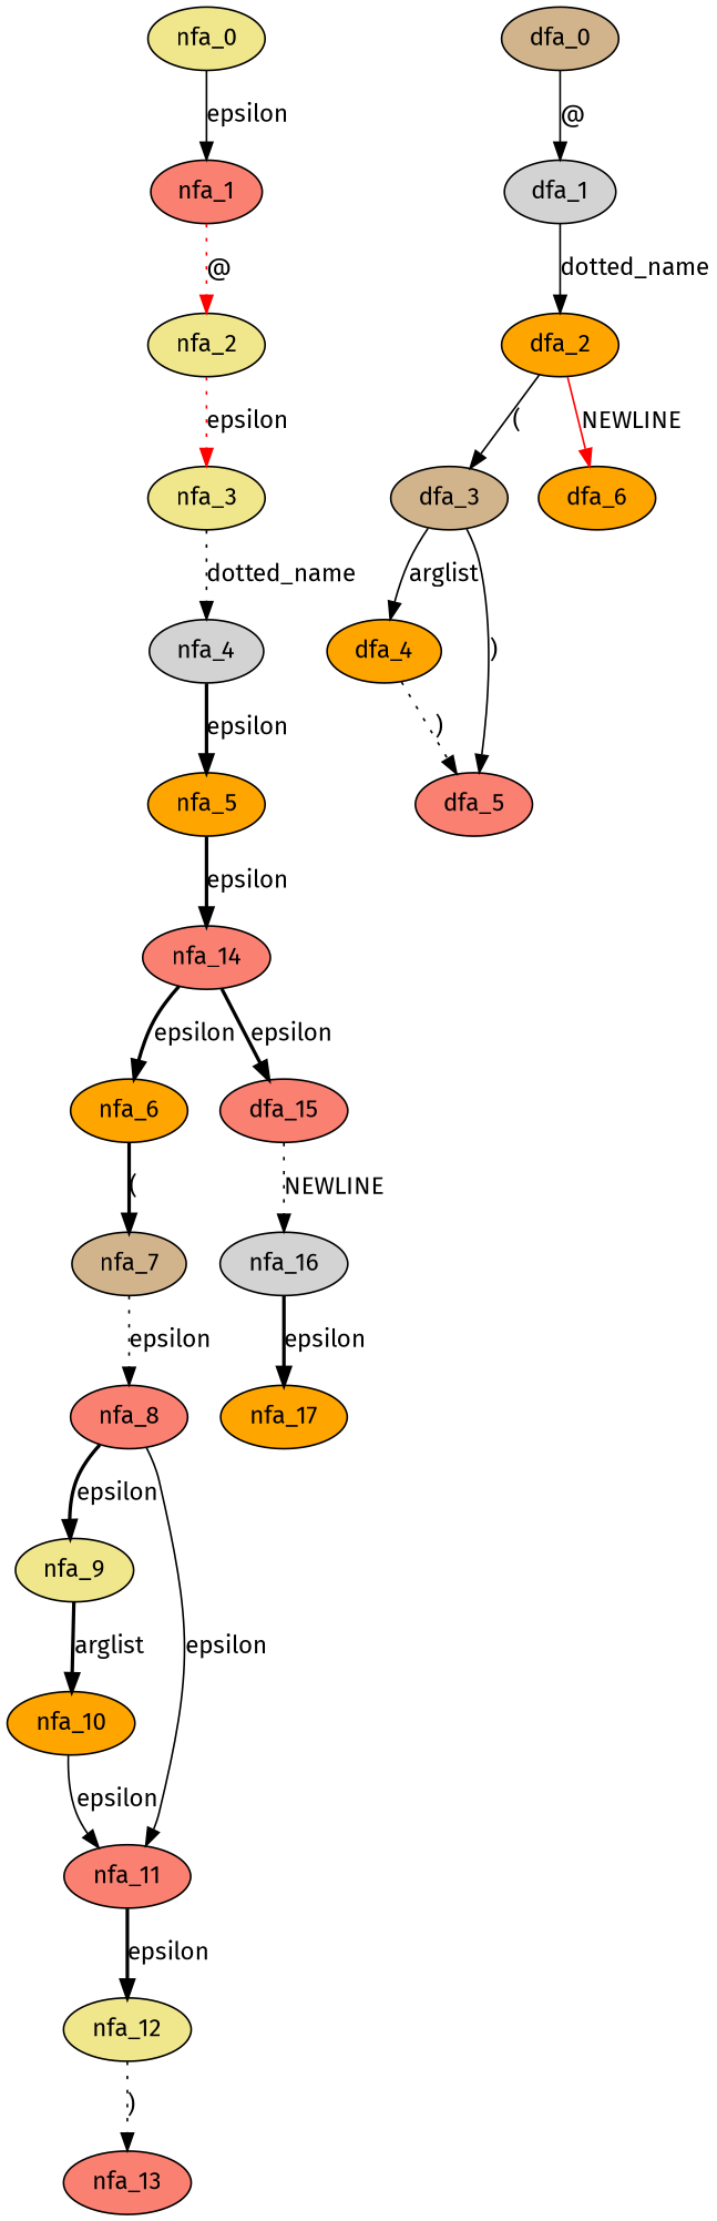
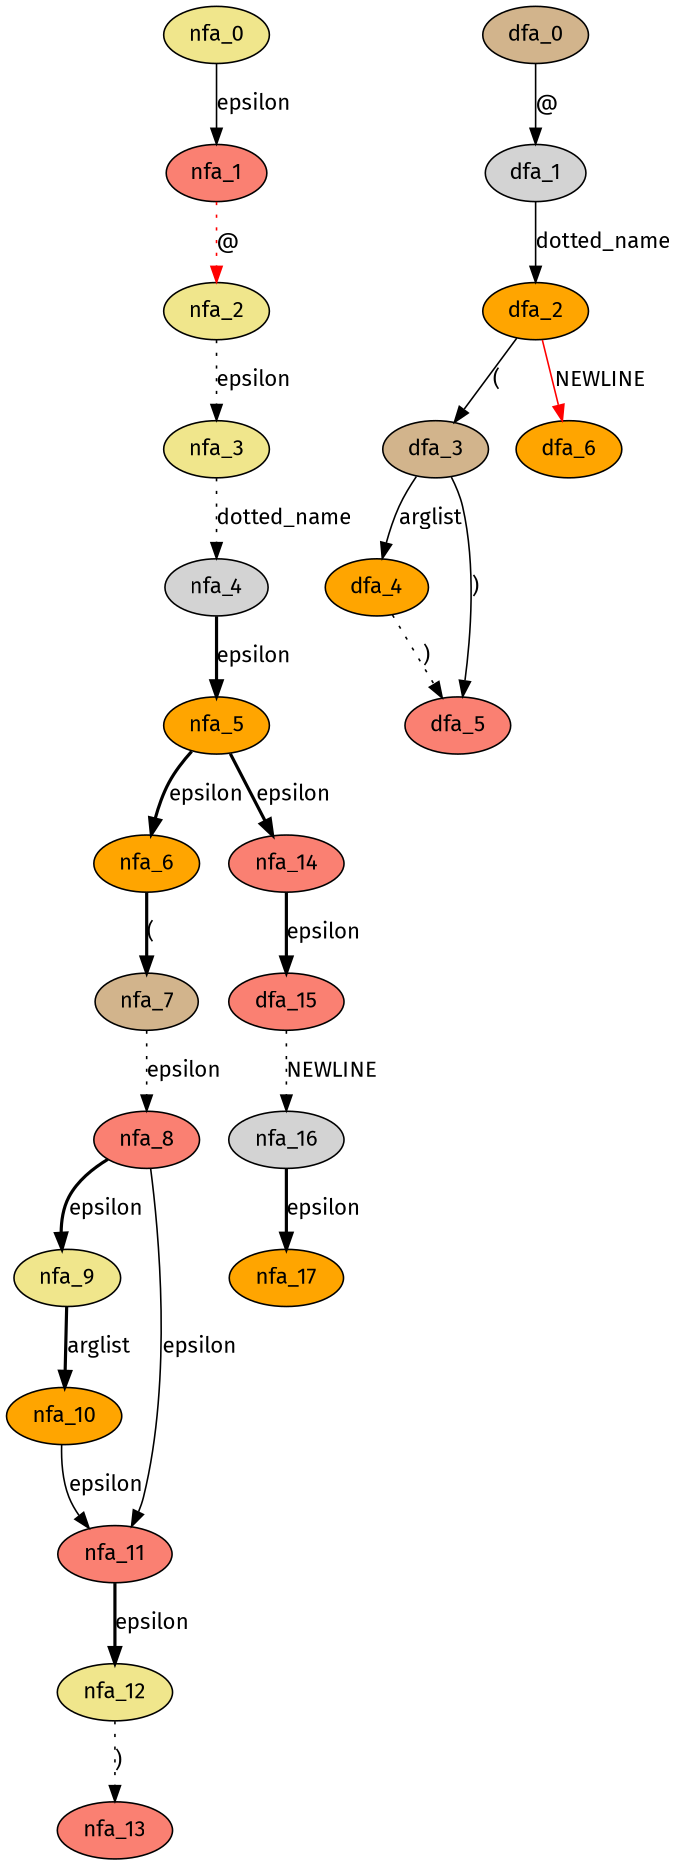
  digraph {
    fontname="Fira Sans"
    node [fillcolor=salmon fontname="Fira Sans" style=filled]
    edge [fontname="Fira Sans" style=solid]
    nfa_0 [fillcolor=khaki]
    nfa_1
    nfa_2 [fillcolor=khaki]
    nfa_3 [fillcolor=khaki]
    nfa_4 [fillcolor=lightgrey]
    nfa_5 [fillcolor=orange]
    nfa_6 [fillcolor=orange]
    nfa_14
    nfa_7 [fillcolor=tan]
    nfa_8
    nfa_9 [fillcolor=khaki]
    nfa_11
    nfa_10 [fillcolor=orange]
    nfa_12 [fillcolor=khaki]
    nfa_13
    n16 [label=dfa_15]
    nfa_16 [fillcolor=lightgrey]
    nfa_17 [fillcolor=orange]
    dfa_0 [fillcolor=tan]
    dfa_1 [fillcolor=lightgrey]
    dfa_2 [fillcolor=orange]
    dfa_3 [fillcolor=tan]
    dfa_6 [fillcolor=orange]
    dfa_4 [fillcolor=orange]
    dfa_5
    subgraph sub_1 {
      nfa_0
      nfa_1
      nfa_2
      nfa_3
      nfa_4
      nfa_5
      nfa_6
      nfa_14
      nfa_7
      nfa_8
      nfa_9
      nfa_11
      nfa_10
      nfa_12
      nfa_13
      n16
      nfa_16
      nfa_17
    }
    subgraph sub_2 {
      dfa_0
      dfa_1
      dfa_2
      dfa_3
      dfa_6
      dfa_4
      dfa_5
    }
    nfa_0 -> nfa_1 [label=epsilon]
    nfa_1 -> nfa_2 [color=red label="@" style=dotted]
-   nfa_2 -> nfa_3 [label=epsilon style=dotted color=red]
+   nfa_2 -> nfa_3 [label=epsilon style=dotted]
    nfa_3 -> nfa_4 [label=dotted_name style=dotted]
    nfa_4 -> nfa_5 [label=epsilon style=bold]
-   nfa_14 -> nfa_6 [label=epsilon style=bold]
+   nfa_5 -> nfa_6 [label=epsilon style=bold]
    nfa_5 -> nfa_14 [label=epsilon style=bold]
    nfa_6 -> nfa_7 [label="(" style=bold]
    nfa_14 -> n16 [label=epsilon style=bold]
    nfa_7 -> nfa_8 [label=epsilon style=dotted]
    nfa_8 -> nfa_9 [label=epsilon style=bold]
    nfa_8 -> nfa_11 [label=epsilon]
    nfa_9 -> nfa_10 [label=arglist style=bold]
    nfa_11 -> nfa_12 [label=epsilon style=bold]
    nfa_10 -> nfa_11 [label=epsilon]
    nfa_12 -> nfa_13 [label=")" style=dotted]
    n16 -> nfa_16 [label=NEWLINE style=dotted]
    nfa_16 -> nfa_17 [label=epsilon style=bold]
    dfa_0 -> dfa_1 [label="@"]
    dfa_1 -> dfa_2 [label=dotted_name]
    dfa_2 -> dfa_3 [label="("]
    dfa_2 -> dfa_6 [color=red label=NEWLINE]
    dfa_3 -> dfa_4 [label=arglist]
    dfa_3 -> dfa_5 [label=")"]
    dfa_4 -> dfa_5 [label=")" style=dotted]
  }
